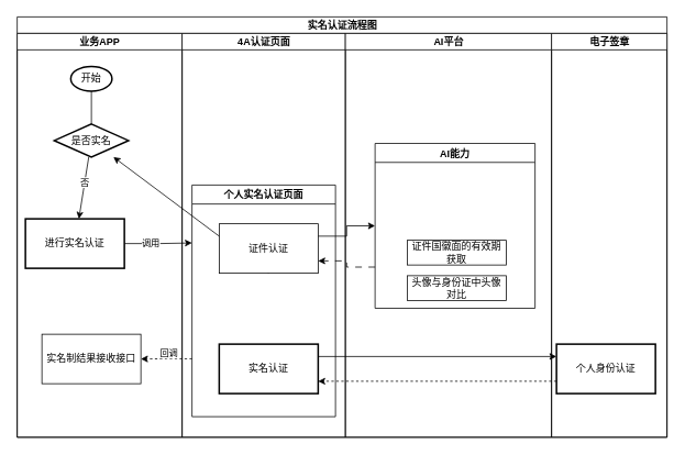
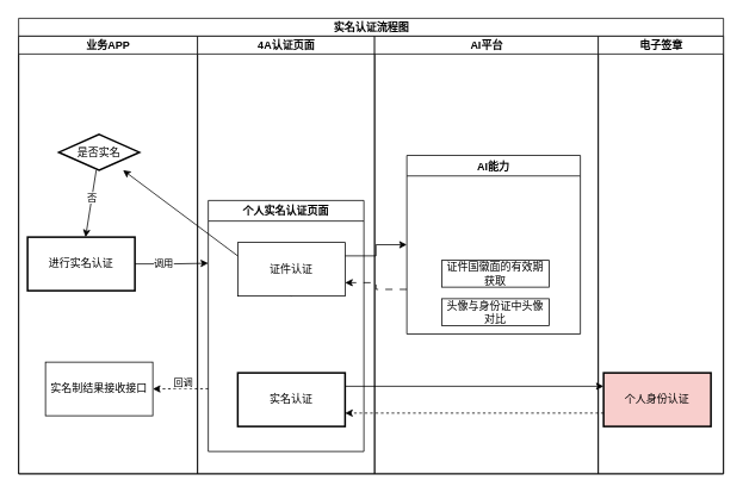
  <mxCell id="0" />
  <mxCell id="1" parent="0" />
  <mxCell id="2" value="实名认证流程图" style="swimlane;childLayout=stackLayout;resizeParent=1;resizeParentMax=0;startSize=20;html=1;movable=1;resizable=1;rotatable=1;deletable=1;editable=1;connectable=1;" parent="1" vertex="1"><mxGeometry x="20" y="20" width="788" height="510" as="geometry" /></mxCell>
  <mxCell id="3" value="业务APP" style="swimlane;startSize=20;html=1;" parent="2" vertex="1"><mxGeometry y="20" width="200" height="490" as="geometry" /></mxCell>
- <mxCell id="4" value="开始" style="strokeWidth=2;html=1;shape=mxgraph.flowchart.start_1;whiteSpace=wrap;" parent="3" vertex="1"><mxGeometry x="65" y="40" width="50" height="30" as="geometry" /></mxCell>
- <mxCell id="5" value="" style="edgeStyle=orthogonalEdgeStyle;rounded=0;orthogonalLoop=1;jettySize=auto;html=1;entryX=0.5;entryY=0;entryDx=0;entryDy=0;endArrow=none;" parent="3" source="4" target="8" edge="1"><mxGeometry relative="1" as="geometry"><mxPoint x="230.0" y="130" as="sourcePoint" /><mxPoint x="230" y="350" as="targetPoint" /><Array as="points" /></mxGeometry></mxCell>
  <mxCell id="6" value="" style="edgeStyle=none;rounded=0;orthogonalLoop=1;jettySize=auto;html=1;" parent="3" source="8" target="9" edge="1"><mxGeometry relative="1" as="geometry" /></mxCell>
  <mxCell id="7" value="否" style="edgeLabel;html=1;align=center;verticalAlign=middle;resizable=0;points=[];" parent="6" vertex="1" connectable="0"><mxGeometry x="-0.173" relative="1" as="geometry"><mxPoint as="offset" /></mxGeometry></mxCell>
  <mxCell id="8" value="是否实名" style="strokeWidth=2;html=1;shape=mxgraph.flowchart.decision;whiteSpace=wrap;" parent="3" vertex="1"><mxGeometry x="45" y="110" width="90" height="40" as="geometry" /></mxCell>
  <mxCell id="9" value="进行实名认证" style="whiteSpace=wrap;html=1;strokeWidth=2;" parent="3" vertex="1"><mxGeometry x="10" y="225" width="120" height="60" as="geometry" /></mxCell>
  <mxCell id="10" value="实名制结果接收接口" style="rounded=0;whiteSpace=wrap;html=1;" parent="3" vertex="1"><mxGeometry x="30" y="365" width="120" height="60" as="geometry" /></mxCell>
  <mxCell id="11" value="4A认证页面" style="swimlane;startSize=20;html=1;" parent="2" vertex="1"><mxGeometry x="200" y="20" width="198" height="490" as="geometry" /></mxCell>
  <mxCell id="12" value="个人实名认证页面" style="swimlane;" parent="11" vertex="1"><mxGeometry x="12" y="184" width="174" height="281" as="geometry" /></mxCell>
  <mxCell id="13" style="edgeStyle=none;rounded=0;orthogonalLoop=1;jettySize=auto;html=1;exitX=0.5;exitY=1;exitDx=0;exitDy=0;" parent="12" source="14" target="8" edge="1"><mxGeometry relative="1" as="geometry" /></mxCell>
  <mxCell id="14" value="证件认证" style="whiteSpace=wrap;html=1;" parent="12" vertex="1"><mxGeometry x="33" y="47" width="120" height="60" as="geometry" /></mxCell>
  <mxCell id="15" value="实名认证" style="whiteSpace=wrap;html=1;strokeWidth=2;" parent="12" vertex="1"><mxGeometry x="33" y="193" width="120" height="60" as="geometry" /></mxCell>
  <mxCell id="16" value="AI平台" style="swimlane;startSize=20;html=1;" parent="2" vertex="1"><mxGeometry x="398" y="20" width="250" height="490" as="geometry" /></mxCell>
  <mxCell id="17" value="AI能力" style="swimlane;" parent="16" vertex="1"><mxGeometry x="36" y="133.5" width="194" height="200" as="geometry" /></mxCell>
  <mxCell id="18" value="头像与身份证中头像对比" style="whiteSpace=wrap;html=1;" parent="17" vertex="1"><mxGeometry x="39" y="160.5" width="120" height="30" as="geometry" /></mxCell>
  <mxCell id="19" value="证件国徽面的有效期获取" style="whiteSpace=wrap;html=1;" parent="17" vertex="1"><mxGeometry x="39" y="117.5" width="120" height="30" as="geometry" /></mxCell>
  <mxCell id="20" value="电子签章" style="swimlane;startSize=20;html=1;" parent="2" vertex="1"><mxGeometry x="648" y="20" width="140" height="490" as="geometry" /></mxCell>
- <mxCell id="21" value="个人身份认证" style="whiteSpace=wrap;html=1;strokeWidth=2;" parent="20" vertex="1"><mxGeometry x="6" y="377" width="120" height="60" as="geometry" /></mxCell>
+ <mxCell id="21" value="个人身份认证" style="whiteSpace=wrap;html=1;strokeWidth=2;fillColor=#f8cecc;" parent="20" vertex="1"><mxGeometry x="6" y="377" width="120" height="60" as="geometry" /></mxCell>
  <mxCell id="22" style="edgeStyle=orthogonalEdgeStyle;rounded=0;orthogonalLoop=1;jettySize=auto;html=1;exitX=1;exitY=0.5;exitDx=0;exitDy=0;entryX=0;entryY=0.25;entryDx=0;entryDy=0;" parent="2" source="9" target="12" edge="1"><mxGeometry relative="1" as="geometry"><mxPoint x="169" y="199" as="targetPoint" /></mxGeometry></mxCell>
  <mxCell id="23" value="调用" style="edgeLabel;html=1;align=center;verticalAlign=middle;resizable=0;points=[];" parent="22" vertex="1" connectable="0"><mxGeometry x="-0.248" y="2" relative="1" as="geometry"><mxPoint as="offset" /></mxGeometry></mxCell>
  <mxCell id="24" style="edgeStyle=orthogonalEdgeStyle;rounded=0;orthogonalLoop=1;jettySize=auto;html=1;entryX=0;entryY=0.5;entryDx=0;entryDy=0;exitX=1;exitY=0.25;exitDx=0;exitDy=0;" parent="2" source="14" target="17" edge="1"><mxGeometry relative="1" as="geometry"><mxPoint x="380" y="320" as="targetPoint" /><mxPoint x="344.6" y="311.54" as="sourcePoint" /></mxGeometry></mxCell>
  <mxCell id="25" style="edgeStyle=orthogonalEdgeStyle;rounded=0;orthogonalLoop=1;jettySize=auto;html=1;entryX=1;entryY=0.75;entryDx=0;entryDy=0;dashed=1;dashPattern=8 8;exitX=0;exitY=0.75;exitDx=0;exitDy=0;" parent="2" source="17" target="14" edge="1"><mxGeometry relative="1" as="geometry"><mxPoint x="400" y="335" as="sourcePoint" /><mxPoint x="344" y="335.0" as="targetPoint" /></mxGeometry></mxCell>
  <mxCell id="26" style="edgeStyle=none;rounded=0;orthogonalLoop=1;jettySize=auto;html=1;exitX=1;exitY=0.25;exitDx=0;exitDy=0;entryX=0;entryY=0.25;entryDx=0;entryDy=0;" parent="2" source="15" target="21" edge="1"><mxGeometry relative="1" as="geometry"><mxPoint x="344" y="495" as="sourcePoint" /></mxGeometry></mxCell>
  <mxCell id="27" style="edgeStyle=none;rounded=0;orthogonalLoop=1;jettySize=auto;html=1;exitX=0;exitY=0.75;exitDx=0;exitDy=0;entryX=1;entryY=0.75;entryDx=0;entryDy=0;dashed=1;" parent="2" source="21" target="15" edge="1"><mxGeometry relative="1" as="geometry"><mxPoint x="344" y="525" as="targetPoint" /></mxGeometry></mxCell>
  <mxCell id="28" style="edgeStyle=orthogonalEdgeStyle;rounded=0;orthogonalLoop=1;jettySize=auto;html=1;entryX=1;entryY=0.5;entryDx=0;entryDy=0;dashed=1;exitX=0;exitY=0.75;exitDx=0;exitDy=0;" parent="2" source="12" target="10" edge="1"><mxGeometry relative="1" as="geometry"><mxPoint x="224" y="510" as="sourcePoint" /></mxGeometry></mxCell>
  <mxCell id="29" value="回调" style="edgeLabel;html=1;align=center;verticalAlign=middle;resizable=0;points=[];" parent="28" vertex="1" connectable="0"><mxGeometry x="0.283" relative="1" as="geometry"><mxPoint x="11" y="-8" as="offset" /></mxGeometry></mxCell>
